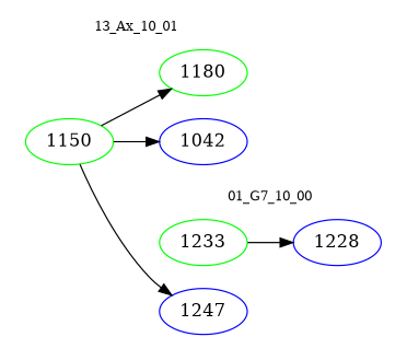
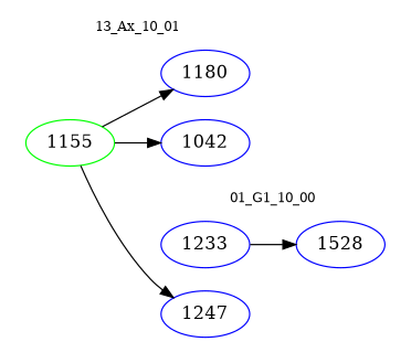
  digraph {
    rankdir=LR
    node [color=blue]
    edge [color=black]
-   n1 [color=green label=1150]
+   n1 [color=green label=1155]
    n2 [label=1042]
-   n3 [color=green label=1180]
-   n4 [color=green label=1233]
-   n5 [label=1228]
+   n3 [label=1180]
+   n4 [label=1233]
+   n5 [label=1528]
    n6 [label=1247]
    subgraph cluster_1 {
      color=white
      fontsize=10
      label="13_Ax_10_01"
      n1
      n2
      n3
    }
    subgraph cluster_2 {
      color=white
      fontsize=10
-     label="01_G7_10_00"
+     label="01_G1_10_00"
      n4
      n5
      n6
    }
    n1 -> n2
    n1 -> n3
    n1 -> n6
    n4 -> n5
  }
